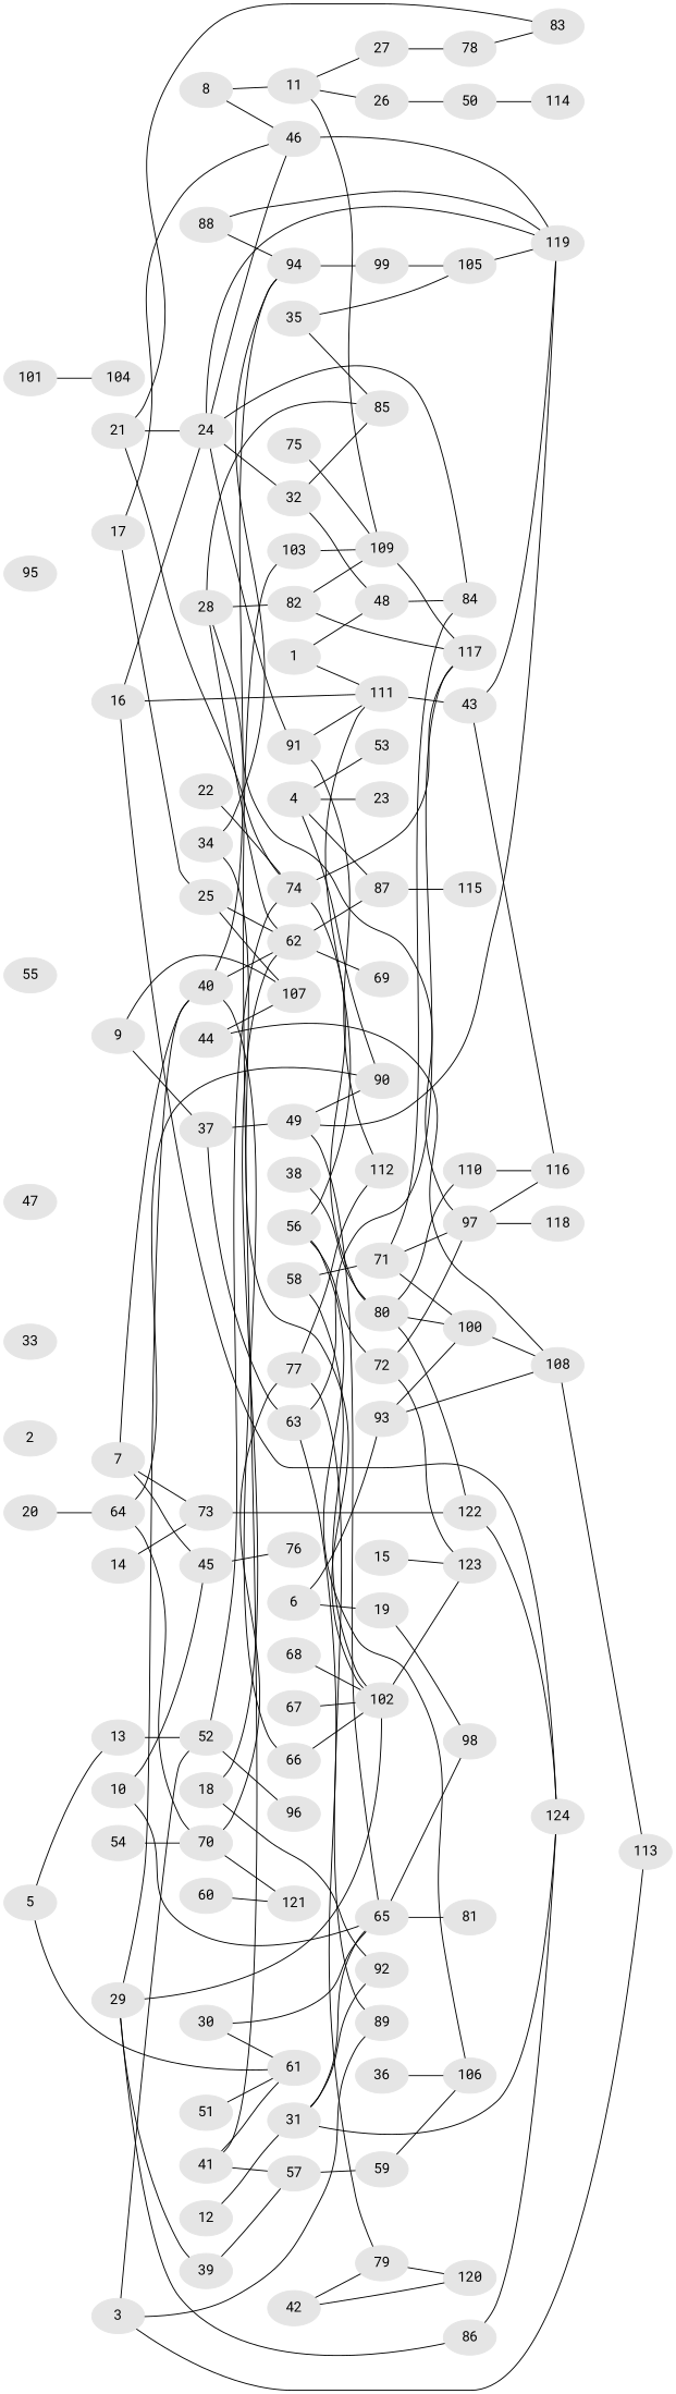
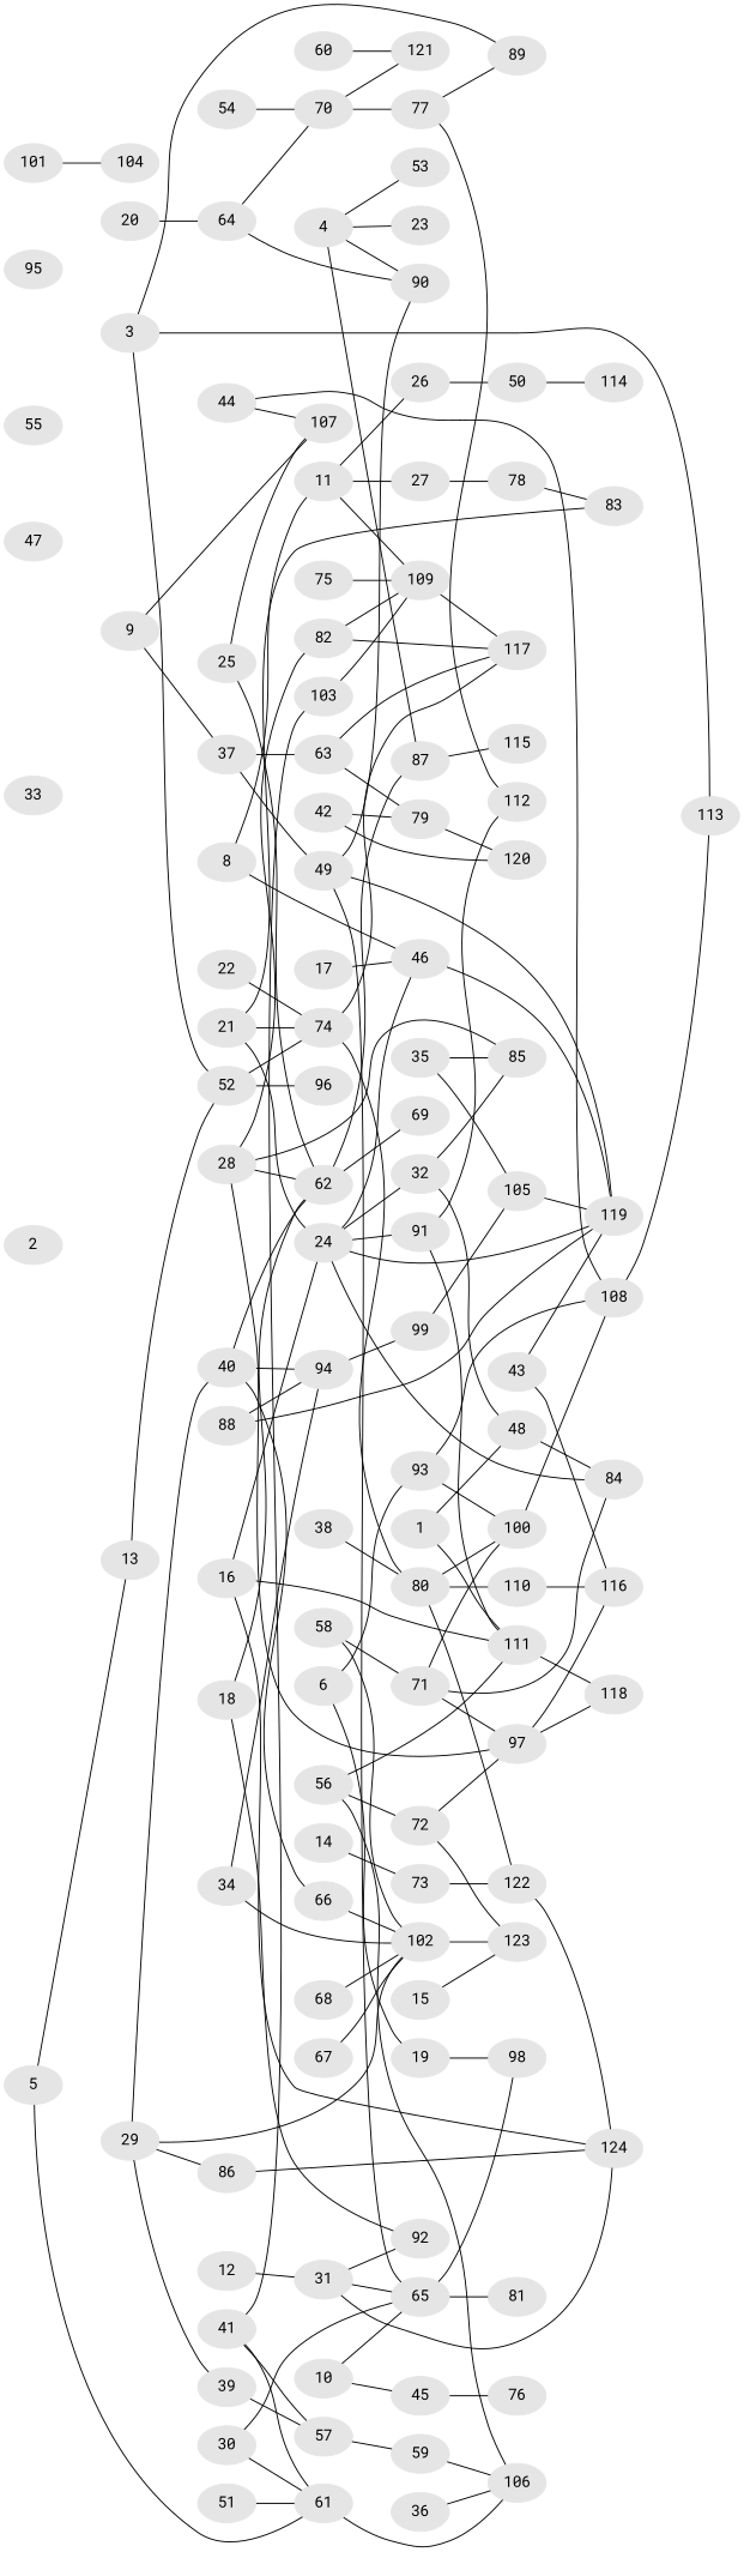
  graph {
    fontname="Roboto Mono"
    rankdir=LR
    node [color=gray90 fontname="Roboto Mono" style=filled]
    edge [fontname="Roboto Mono"]
    1
    48
    111
    84
    118
    2
    3
    52
    89
    113
    74
    96
    4
    23
    53
    87
    90
    115
    5
    13
    61
    106
    6
    19
    93
    98
    100
    108
-   7
    40
    45
    73
    62
    94
    66
    76
    122
    8
    11
    46
    26
    27
    109
    119
    9
    37
    107
    49
    63
    10
    65
    81
    50
    78
    117
    12
    31
    124
    92
    14
    15
    123
    16
    24
    32
    91
    17
    25
    18
    69
    20
    64
    70
    21
    83
    80
    22
    85
    112
    114
    28
    82
    97
    116
    29
    39
    86
    102
    57
    30
    33
    34
    99
    35
    105
    36
    79
    38
    110
    59
    41
    103
    42
    120
    43
    44
    47
    51
    54
    121
    77
    55
    56
    72
    58
    71
    60
    67
    68
    75
    88
    95
    101
    104
    1 -- 48
    1 -- 111
    48 -- 84
-   111 -- 43
+   111 -- 118
    3 -- 52
    3 -- 89
    3 -- 113
    52 -- 74
    52 -- 96
    74 -- 117
    74 -- 80
    4 -- 23
    4 -- 53
    4 -- 87
    4 -- 90
    87 -- 115
    5 -- 13
    5 -- 61
    13 -- 52
+   61 -- 106
    6 -- 19
    6 -- 93
    19 -- 98
    93 -- 100
    93 -- 108
    100 -- 108
    108 -- 113
-   7 -- 40
-   7 -- 45
-   7 -- 73
    40 -- 62
    40 -- 94
    40 -- 66
    45 -- 76
    73 -- 122
    62 -- 87
    62 -- 69
    94 -- 99
    66 -- 102
    122 -- 124
    8 -- 11
    8 -- 46
    11 -- 26
    11 -- 27
    11 -- 109
    46 -- 119
    26 -- 50
    27 -- 78
    109 -- 117
    9 -- 37
    9 -- 107
    37 -- 49
    37 -- 63
    49 -- 90
    49 -- 119
    49 -- 65
    63 -- 117
    63 -- 79
    10 -- 45
    10 -- 65
    65 -- 98
    65 -- 81
    50 -- 114
    78 -- 83
    12 -- 31
    31 -- 65
    31 -- 124
    31 -- 92
    14 -- 73
    15 -- 123
    16 -- 111
    16 -- 124
    16 -- 24
    24 -- 84
    24 -- 46
    24 -- 119
    24 -- 32
    24 -- 91
    32 -- 48
    32 -- 85
    91 -- 111
    91 -- 112
    17 -- 46
-   17 -- 25
    25 -- 62
    25 -- 107
    18 -- 62
    18 -- 92
    20 -- 64
    64 -- 90
    64 -- 70
    70 -- 121
    70 -- 77
    21 -- 74
    21 -- 24
    21 -- 83
    80 -- 100
    80 -- 122
    80 -- 110
    22 -- 74
    28 -- 62
    28 -- 85
    28 -- 82
    28 -- 97
    82 -- 109
    82 -- 117
    97 -- 118
    97 -- 116
    29 -- 40
    29 -- 39
    29 -- 86
    29 -- 102
    39 -- 57
    86 -- 124
    102 -- 123
    57 -- 59
    30 -- 61
    30 -- 65
    34 -- 94
    34 -- 102
    99 -- 105
    35 -- 85
    35 -- 105
    105 -- 119
    36 -- 106
    79 -- 120
    38 -- 80
    110 -- 116
    59 -- 106
    41 -- 61
    41 -- 57
    41 -- 103
    103 -- 109
    42 -- 79
    42 -- 120
    43 -- 119
    43 -- 116
    44 -- 108
    44 -- 107
    51 -- 61
    54 -- 70
    77 -- 89
    77 -- 112
    56 -- 111
    56 -- 106
    56 -- 72
    72 -- 123
    72 -- 97
    58 -- 102
    58 -- 71
    71 -- 84
    71 -- 100
    71 -- 97
    60 -- 121
    67 -- 102
    68 -- 102
    75 -- 109
    88 -- 94
    88 -- 119
    101 -- 104
  }
